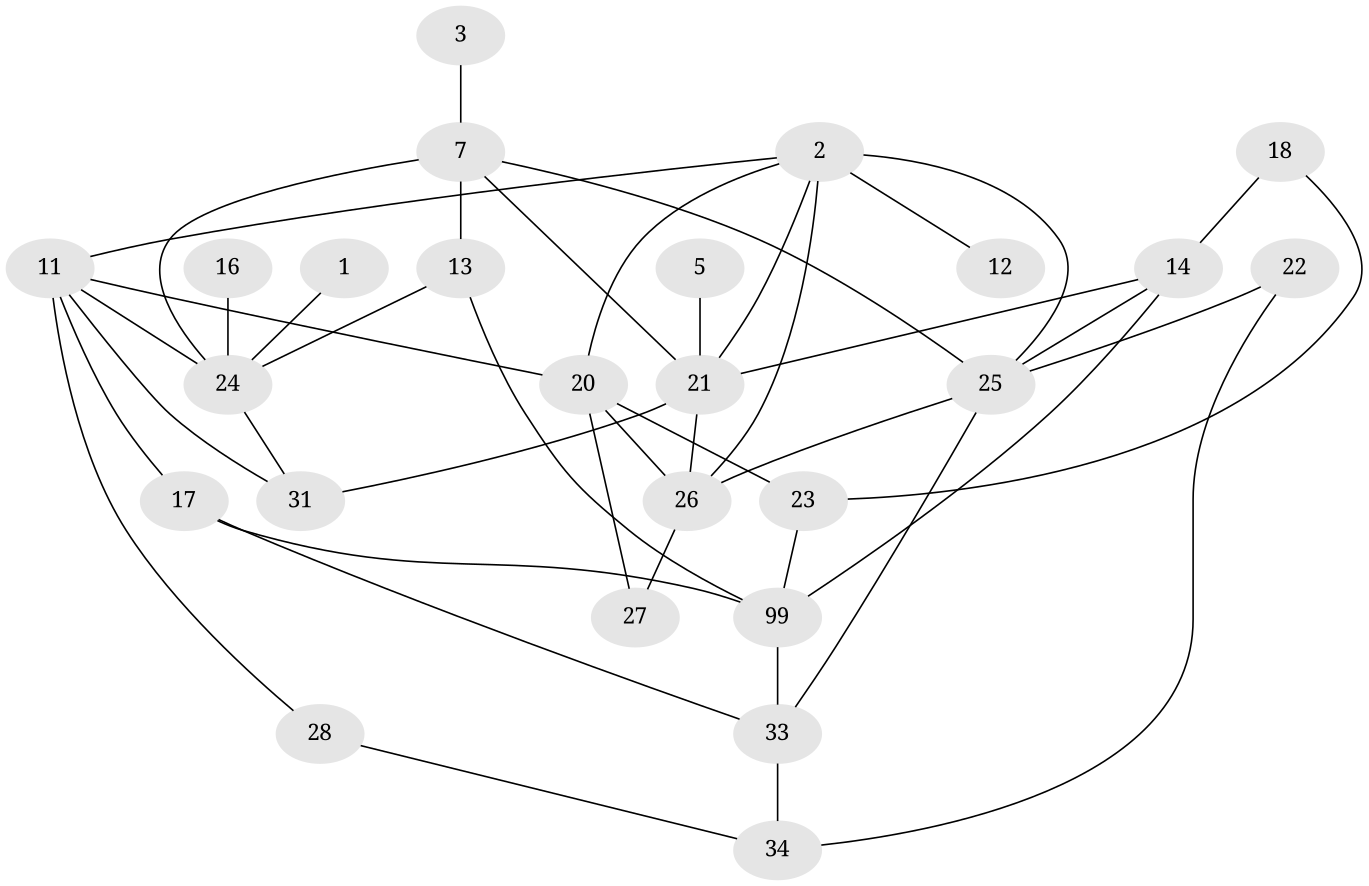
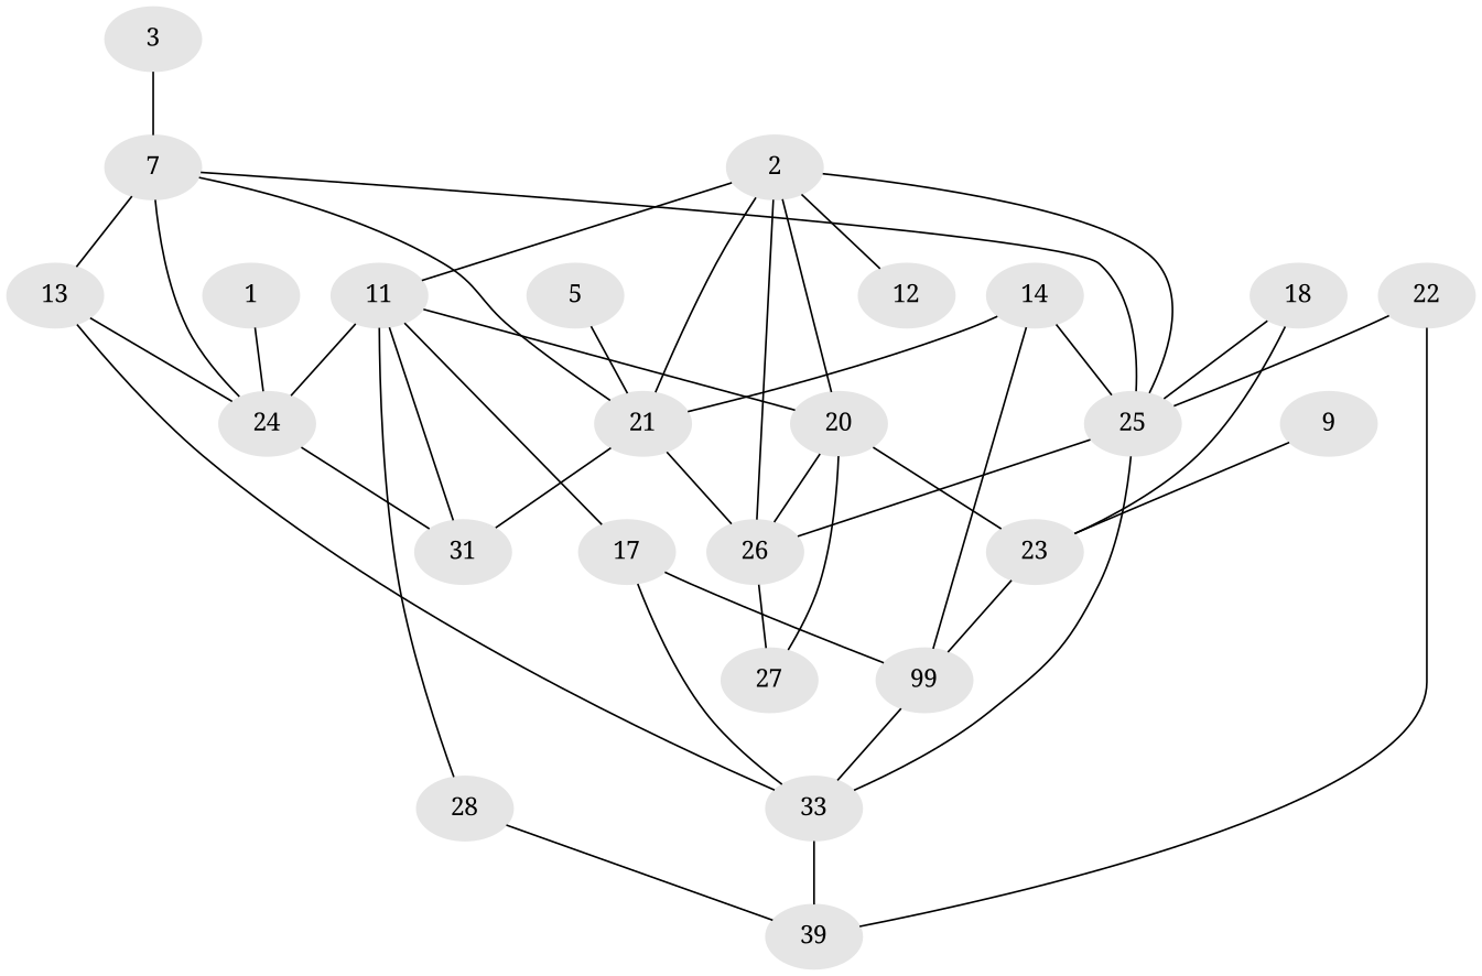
  graph {
    fontname="Noto Serif"
    node [color=gray90 fontname="Noto Serif" style=filled]
    edge [fontname="Noto Serif" weight=1.0]
    1
    24
    31
    2
    11
    12
    20
    21
    25
    26
    17
    28
    23
    27
    33
    3
    7
    13
    n19 [label=99]
    5
-   34
+   9
+   34 [label=39]
    14
-   16
    18
    22
    1 -- 24
    24 -- 31
    2 -- 11
    2 -- 12
    2 -- 20
    2 -- 21
    2 -- 25
    2 -- 26
    11 -- 24 [weight=2.0]
    11 -- 31
    11 -- 20
    11 -- 17
    11 -- 28
    20 -- 26
    20 -- 23
    20 -- 27
    21 -- 31
    21 -- 26
    25 -- 26
    25 -- 33
    26 -- 27
    17 -- 33
    17 -- n19
    28 -- 34
    23 -- n19
    33 -- 34
    3 -- 7
    7 -- 24 [weight=2.0]
    7 -- 21
    7 -- 25
    7 -- 13
    13 -- 24
-   13 -- n19
+   13 -- 33
    n19 -- 33
    5 -- 21
+   9 -- 23
    14 -- 21
    14 -- 25
    14 -- n19
-   16 -- 24 [weight=2.0]
-   18 -- 14
+   18 -- 25
    18 -- 23
    22 -- 25
    22 -- 34
  }
